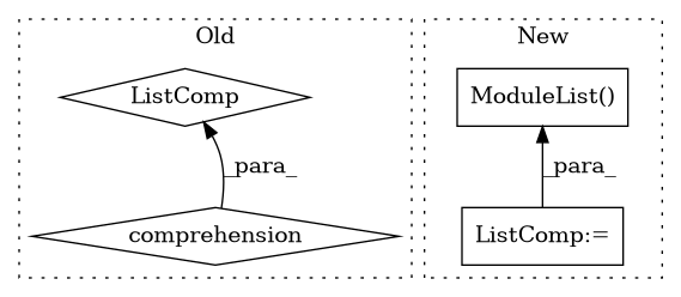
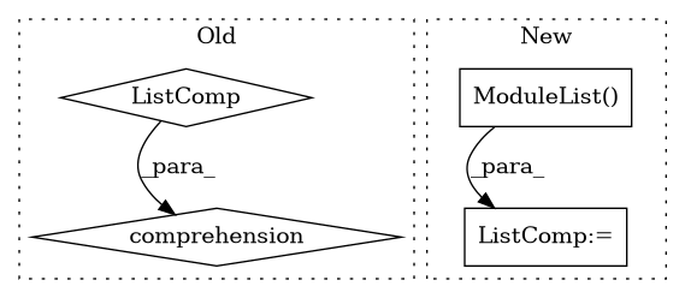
  digraph {
    node [l=3 shape=diamond]
    n1 [a=106 l=98 label=ListComp s=6490]
    n2 [a=45 label=comprehension s=6566]
    n3 [a=75 l="14,1" label="ModuleList()" s="6587,6603" shape=box]
    n4 [a=68 label="ListComp:=" s=6584 shape=box]
    subgraph cluster_1 {
      label=Old
      style=dotted
      n1
      n2
    }
    subgraph cluster_2 {
      label=New
      style=dotted
      n3
      n4
    }
-   n2 -> n1 [label=_para_]
-   n4 -> n3 [label=_para_]
+   n1 -> n2 [label=_para_]
+   n3 -> n4 [label=_para_]
  }
